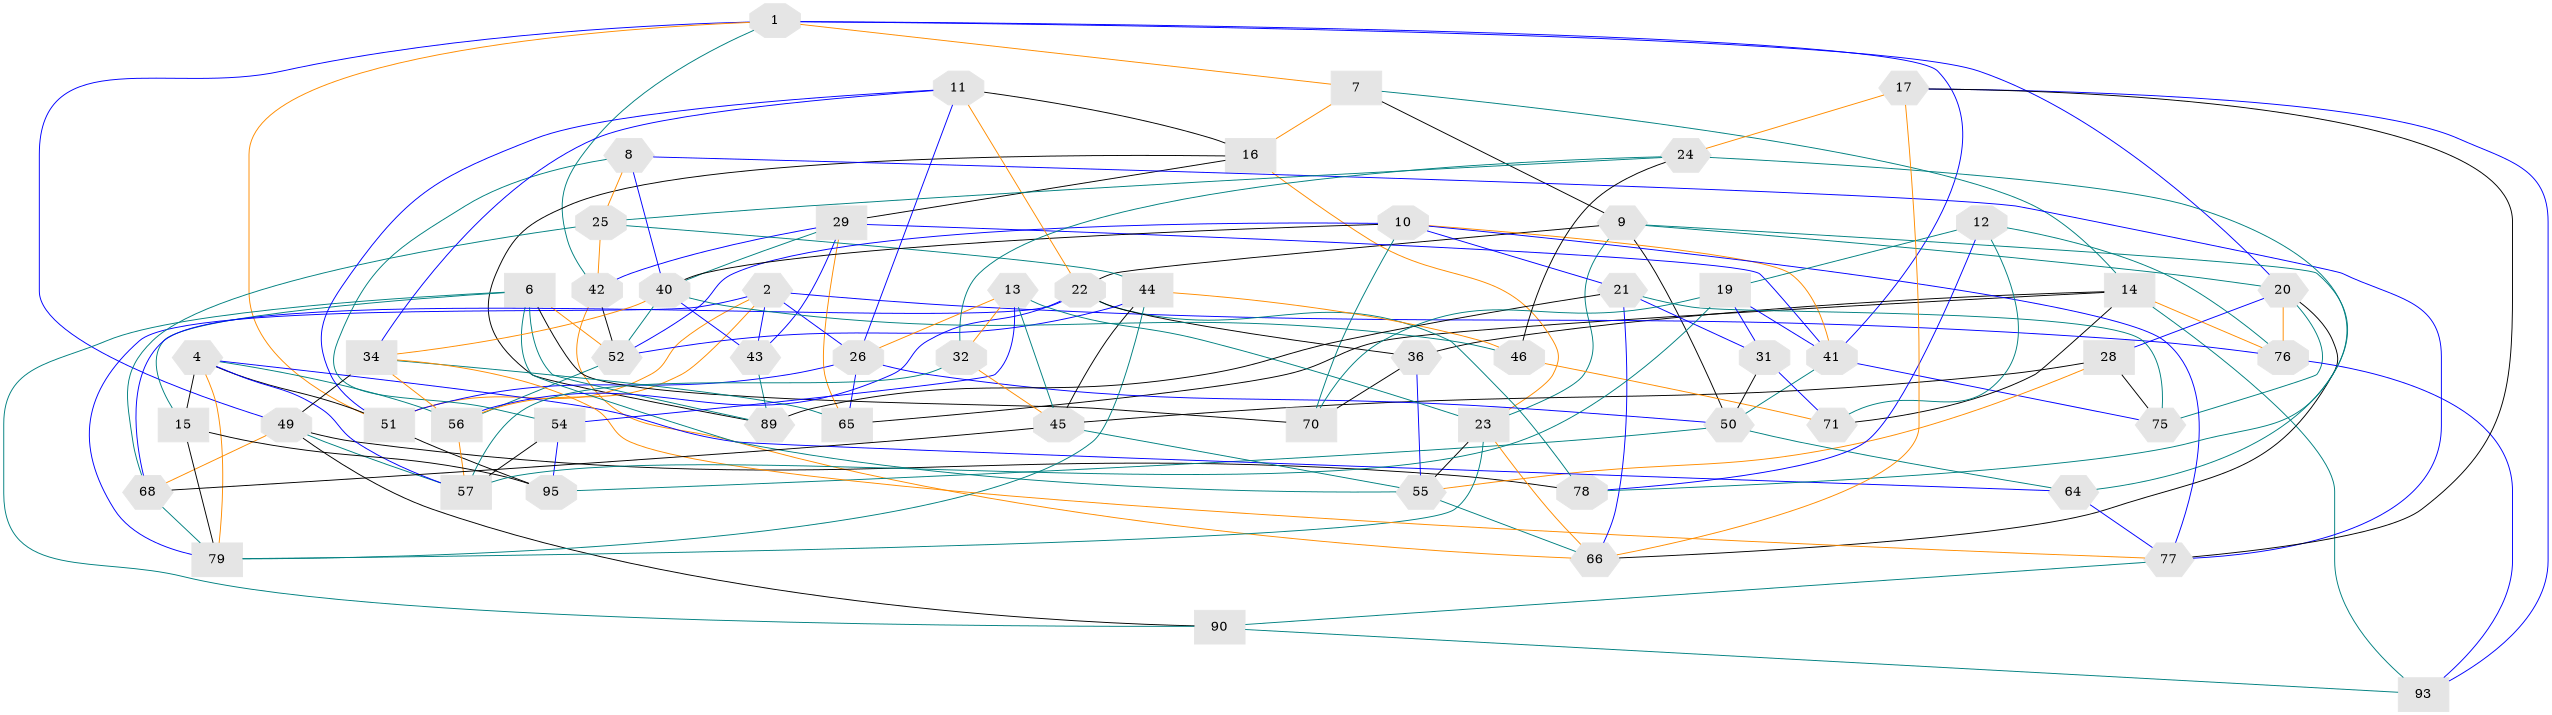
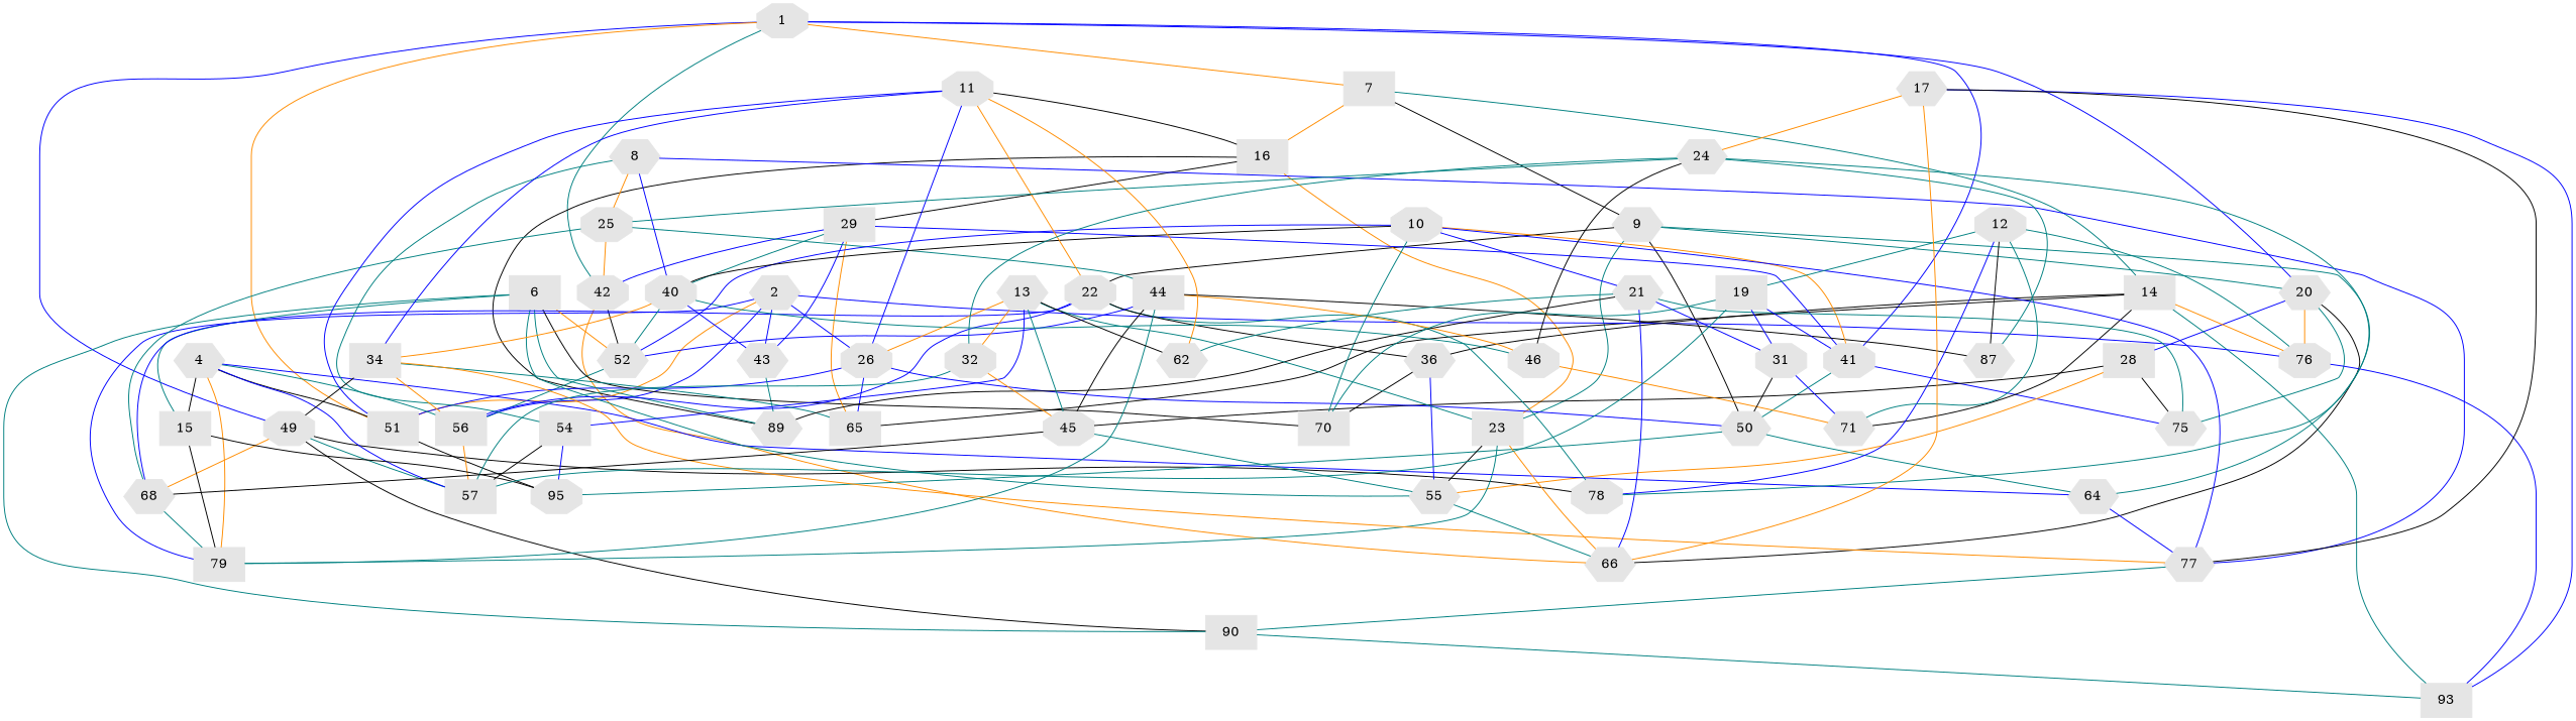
  graph {
    node [color=gray90 shape=hexagon style=filled]
    edge [color=teal]
    1 [shape=octagon super="+5"]
    7 [shape=box]
    20 [super="+48"]
    41 [shape=octagon super="+47"]
    42 [shape=octagon super="+82"]
    49 [shape=octagon super="+84"]
    51 [shape=box super="+60"]
    9 [super="+18"]
    14 [shape=box super="+86"]
    16 [shape=box super="+30"]
    76 [shape=octagon super="+83"]
    66 [super="+69"]
    28 [shape=box]
    75
    50 [super="+61"]
    52 [super="+63"]
    57 [shape=box super="+96"]
    90 [shape=box]
    78 [shape=octagon]
    68
    95 [shape=octagon]
    2 [super="+3"]
    26 [shape=octagon super="+92"]
    43
    56 [shape=box super="+72"]
    79 [shape=box super="+97"]
    65 [shape=box]
    89
    93 [shape=box]
    4 [super="+39"]
    15 [shape=box]
    64
    77 [super="+98"]
    6 [shape=box super="+58"]
    55 [super="+91"]
    70 [shape=box]
    22 [shape=octagon super="+33"]
    23 [shape=box super="+38"]
    71
    36
    29 [shape=box super="+73"]
    25 [shape=octagon super="+53"]
    44 [shape=box super="+88"]
    8
    40 [shape=octagon super="+85"]
    54 [shape=box]
    34 [shape=box super="+35"]
    46 [shape=octagon]
    10 [shape=octagon super="+59"]
    21 [super="+94"]
+   62
    31 [shape=octagon]
    11 [shape=octagon super="+37"]
    12 [shape=octagon super="+74"]
    19 [shape=box super="+27"]
+   87
    13 [super="+67"]
    32 [shape=octagon]
    45 [shape=octagon super="+81"]
    24 [super="+80"]
    17
    1 -- 7 [color=darkorange]
    1 -- 20 [color=blue]
    1 -- 41 [color=blue]
    1 -- 42
    1 -- 49 [color=blue]
    1 -- 51 [color=darkorange]
    7 -- 9 [color=black]
    7 -- 14
    7 -- 16 [color=darkorange]
    20 -- 76 [color=darkorange]
    20 -- 66 [color=black]
    20 -- 28 [color=blue]
    20 -- 75
    41 -- 75 [color=blue]
    41 -- 50
    42 -- 66 [color=darkorange]
    42 -- 52 [color=black]
    49 -- 57
    49 -- 90 [color=black]
    49 -- 78 [color=black]
    49 -- 68 [color=darkorange]
    51 -- 95 [color=black]
    9 -- 20
    9 -- 50 [color=black]
    9 -- 64
    9 -- 22 [color=black]
    9 -- 23
    14 -- 76 [color=darkorange]
    14 -- 65 [color=black]
    14 -- 93
    14 -- 71 [color=black]
    14 -- 36 [color=black]
    16 -- 89 [color=black]
    16 -- 23 [color=darkorange]
    16 -- 29 [color=black]
    76 -- 93 [color=blue]
    28 -- 75 [color=black]
    28 -- 55 [color=darkorange]
    28 -- 45 [color=black]
    50 -- 95
    50 -- 64
    52 -- 56
    90 -- 93
    68 -- 79
    2 -- 51 [color=darkorange]
    2 -- 76 [color=blue]
    2 -- 26 [color=blue]
    2 -- 43 [color=blue]
-   2 -- 56 [color=darkorange]
+   2 -- 56 [color=blue]
    2 -- 79 [color=blue]
    26 -- 51 [color=blue]
    26 -- 50 [color=blue]
    26 -- 65 [color=blue]
    43 -- 89
    56 -- 57 [color=darkorange]
    4 -- 51 [color=black]
    4 -- 57 [color=blue]
    4 -- 56
    4 -- 79 [color=darkorange]
    4 -- 15 [color=black]
    4 -- 64 [color=blue]
    15 -- 95 [color=black]
    15 -- 79 [color=black]
    64 -- 77 [color=blue]
    77 -- 90
    6 -- 52 [color=darkorange]
    6 -- 90
    6 -- 89
    6 -- 15
    6 -- 55
    6 -- 70 [color=black]
    55 -- 66
    22 -- 78
    22 -- 68 [color=blue]
    22 -- 56 [color=blue]
    22 -- 36 [color=black]
    23 -- 66 [color=darkorange]
    23 -- 79
    23 -- 55 [color=black]
    36 -- 55 [color=blue]
    36 -- 70 [color=black]
    29 -- 41 [color=blue]
    29 -- 42 [color=blue]
    29 -- 43 [color=blue]
    29 -- 65 [color=darkorange]
    29 -- 40
    25 -- 42 [color=darkorange weight=2]
    25 -- 68
    25 -- 44
    44 -- 52 [color=blue]
    44 -- 79
    44 -- 46 [color=darkorange]
+   44 -- 87 [color=black]
    44 -- 45 [color=black]
    8 -- 77 [color=blue]
    8 -- 25 [color=darkorange]
    8 -- 40 [color=blue]
    8 -- 54
    40 -- 52
    40 -- 43 [color=blue]
    40 -- 34 [color=darkorange]
    40 -- 46
    54 -- 57 [color=black]
    54 -- 95 [color=blue]
    34 -- 49 [color=black]
    34 -- 56 [color=darkorange]
    34 -- 65
    34 -- 77 [color=darkorange]
    46 -- 71 [color=darkorange]
    10 -- 41 [color=darkorange]
    10 -- 52 [color=blue]
    10 -- 77 [color=blue]
    10 -- 70
    10 -- 40 [color=black]
    10 -- 21 [color=blue]
    21 -- 66 [color=blue]
    21 -- 75
    21 -- 89 [color=black]
+   21 -- 62
    21 -- 31 [color=blue]
    31 -- 50 [color=black]
    31 -- 71 [color=blue]
    11 -- 51 [color=blue]
    11 -- 16 [color=black]
    11 -- 26 [color=blue]
    11 -- 22 [color=darkorange]
    11 -- 34 [color=blue]
+   11 -- 62 [color=darkorange]
    12 -- 76
    12 -- 78 [color=blue]
    12 -- 71
    12 -- 19
+   12 -- 87 [color=black weight=2]
    19 -- 41 [color=blue]
    19 -- 57
    19 -- 70
    19 -- 31 [color=blue]
    13 -- 26 [color=darkorange]
    13 -- 23
    13 -- 54 [color=blue]
+   13 -- 62 [color=black]
    13 -- 32 [color=darkorange]
    13 -- 45
    32 -- 57
    32 -- 45 [color=darkorange]
    45 -- 68 [color=black]
    45 -- 55
    24 -- 78
    24 -- 25
    24 -- 46 [color=black]
+   24 -- 87
    24 -- 32
    17 -- 66 [color=darkorange]
    17 -- 93 [color=blue]
    17 -- 77 [color=black]
    17 -- 24 [color=darkorange]
  }
